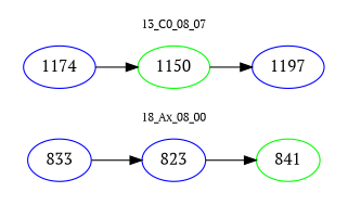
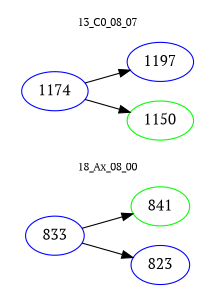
  digraph {
    fontname="PT Serif"
    rankdir=LR
    node [color=blue fontname="PT Serif"]
    edge [color=black fontname="PT Serif"]
    n1 [label=823]
    n2 [label=833]
    n3 [color=green label=841]
    n4 [label=1174]
    n5 [color=green label=1150]
    n6 [label=1197]
    subgraph cluster_1 {
      color=white
      fontsize=10
      label="18_Ax_08_00"
      n1
      n2
      n3
    }
    subgraph cluster_2 {
      color=white
      fontsize=10
      label="13_C0_08_07"
      n4
      n5
      n6
    }
-   n1 -> n3
+   n2 -> n3
    n2 -> n1
    n4 -> n5
-   n5 -> n6
+   n4 -> n6
  }
